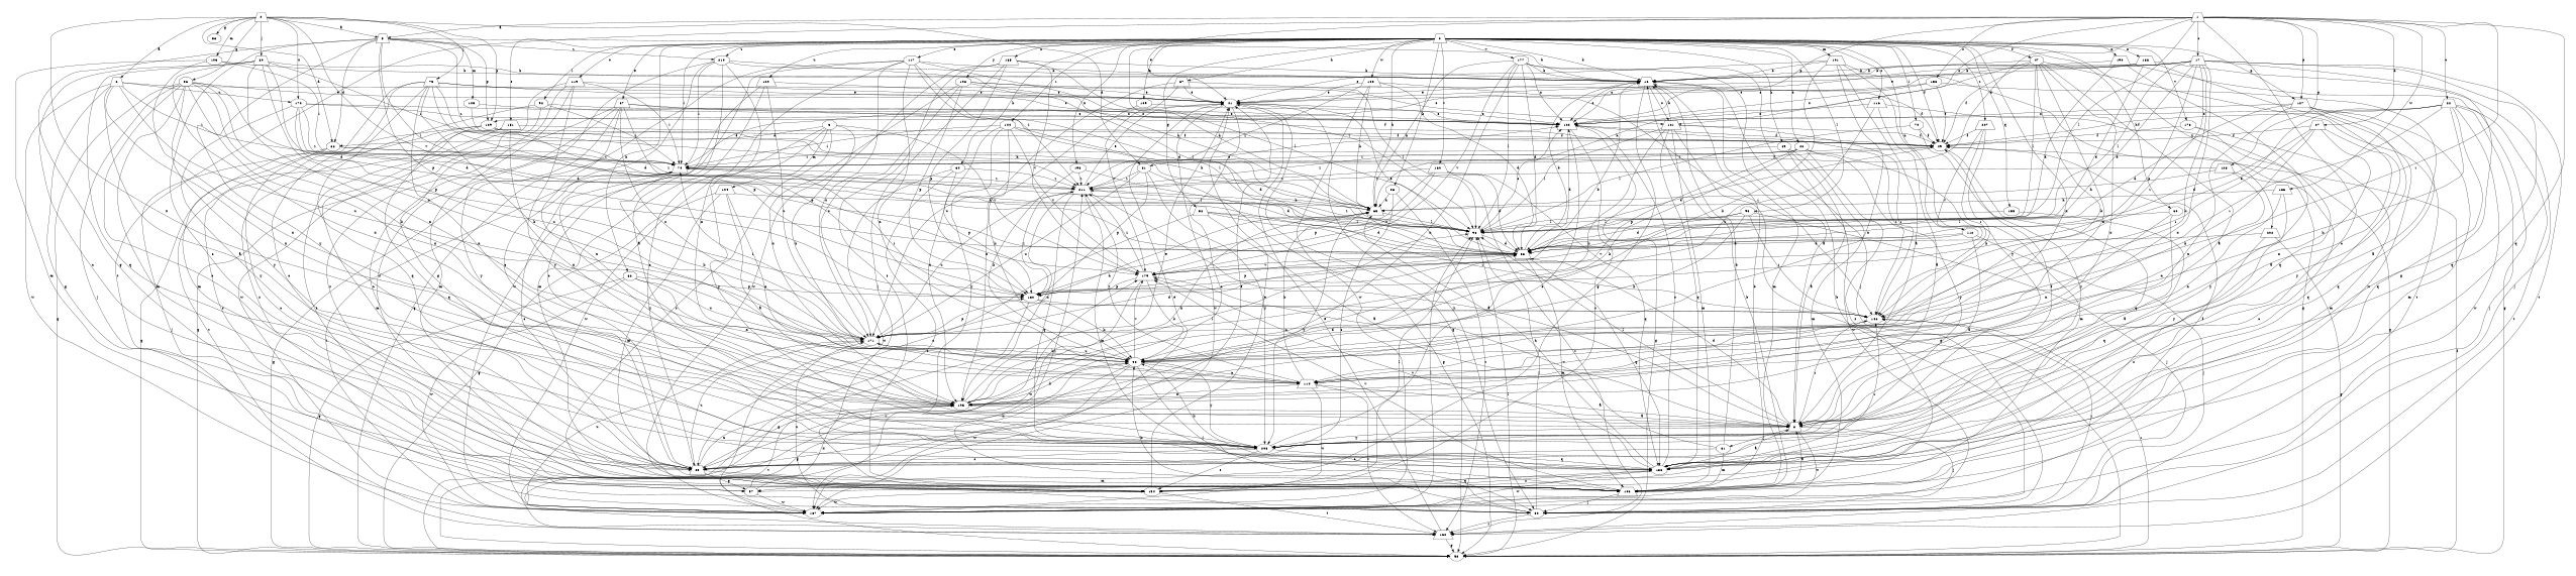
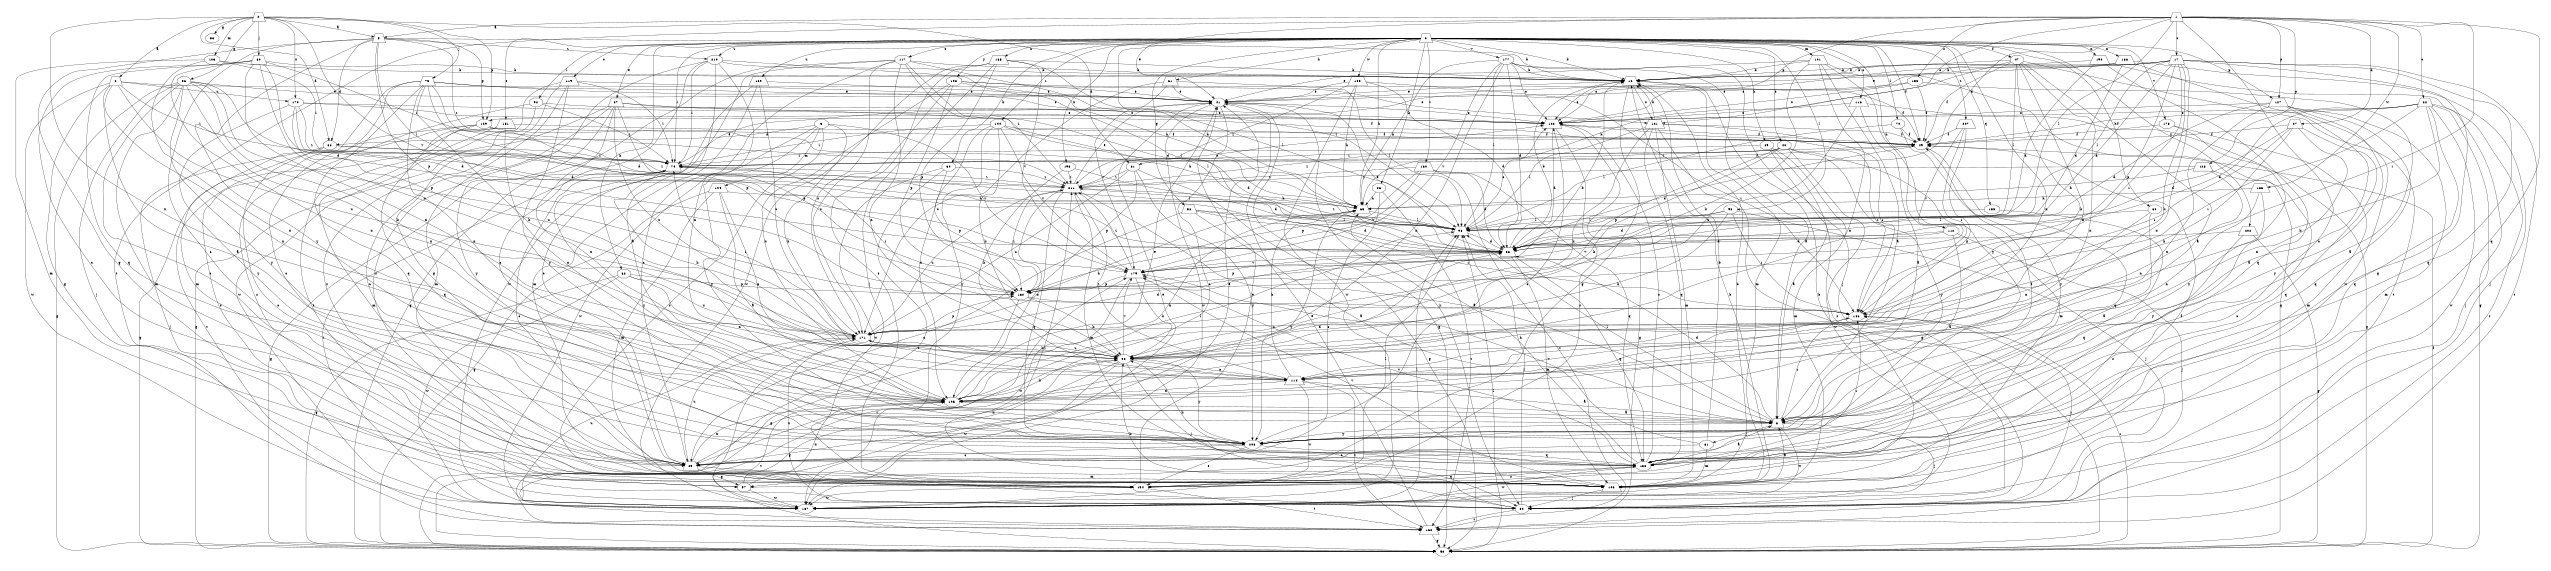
  strict digraph {
    node [shape=octagon]
    0 [shape=trapezium]
    16 [shape=trapezium]
    37 [shape=trapezium]
    40
    47
    49
    52 [shape=trapezium]
    60
-   61 [shape=trapezium label=67]
+   61 [shape=trapezium]
    62
    64
    65 [shape=trapezium]
    70
    74 [shape=trapezium]
    86
    89
    92
    93
    98 [shape=trapezium]
    101 [shape=trapezium]
-   109
    112
    114 [shape=trapezium]
    116 [shape=trapezium]
    117
    119 [shape=trapezium]
    127 [shape=trapezium]
    n28 [label=155]
    144
    151 [shape=trapezium]
    160 [shape=trapezium]
    165 [shape=trapezium]
    169 [shape=trapezium]
    173
    177
    185 [shape=trapezium]
    188 [shape=trapezium]
    190 [shape=trapezium]
    193
    198
    202 [shape=trapezium]
    207 [shape=trapezium]
    210
    41
    121 [shape=trapezium]
    57
    106 [shape=trapezium]
    122 [shape=trapezium]
    25 [shape=trapezium]
    195
    203
    130
    171
    58
    90
    154
    211 [shape=trapezium]
    162 [shape=trapezium]
    8 [shape=trapezium]
    138
    33 [shape=trapezium]
    146
    179 [shape=trapezium]
    187
    82
    153
    1 [shape=trapezium]
    5 [shape=trapezium]
    17 [shape=trapezium]
    22 [shape=trapezium]
    27 [shape=trapezium]
    31
    128 [shape=trapezium]
    129
    186 [shape=trapezium]
    32
-   105
    2 [shape=trapezium]
    6 [shape=trapezium]
    53
    56
    75 [shape=trapezium]
    80 [shape=trapezium]
    103
    170
    3
    104 [shape=trapezium]
    81
    0 -> 16 [label=b]
    0 -> 37 [label=e]
    0 -> 40 [label=e]
    0 -> 47 [label=f]
    0 -> 49 [label=f]
    0 -> 52 [label=g]
    0 -> 60 [label=h]
    0 -> 61 [label=h]
    0 -> 62 [label=h]
    0 -> 64 [label=h]
    0 -> 65 [label=h]
    0 -> 70 [label=i]
    0 -> 74 [label=i]
    0 -> 86 [label=k]
    0 -> 89 [label=k]
    0 -> 92 [label=l]
    0 -> 93 [label=l]
    0 -> 98 [label=l]
    0 -> 101 [label=m]
-   0 -> 109 [label=n]
    0 -> 112 [label=n]
    0 -> 114 [label=n]
    0 -> 116 [label=o]
    0 -> 117 [label=o]
    0 -> 119 [label=o]
    0 -> 127 [label=p]
    0 -> n28 [label=q]
    0 -> 144 [label=r]
    0 -> 151 [label=s]
    0 -> 160 [label=t]
    0 -> 165 [label=u]
    0 -> 169 [label=u]
    0 -> 173 [label=v]
    0 -> 177 [label=v]
    0 -> 185 [label=w]
    0 -> 188 [label=x]
    0 -> 190 [label=x]
    0 -> 193 [label=x]
    0 -> 198 [label=y]
    0 -> 202 [label=y]
    0 -> 207 [label=z]
    0 -> 210 [label=z]
    16 -> 41 [label=e]
    16 -> 121 [label=o]
    16 -> 57 [label=g]
    16 -> 106 [label=m]
    16 -> 122 [label=o]
    37 -> 98 [label=l]
    37 -> 122 [label=o]
    37 -> 25 [label=c]
    37 -> 195 [label=x]
    37 -> 203 [label=y]
    37 -> 130 [label=p]
    37 -> 171 [label=u]
    37 -> 58 [label=g]
    40 -> 74 [label=i]
    40 -> 106 [label=m]
    40 -> 203 [label=y]
    40 -> 130 [label=p]
    40 -> 90 [label=k]
    40 -> 154 [label=s]
    40 -> 211 [label=z]
    47 -> 16 [label=b]
    47 -> 49 [label=f]
    47 -> 65 [label=h]
    47 -> 98 [label=l]
    47 -> 114 [label=n]
    47 -> 195 [label=x]
    47 -> 90 [label=k]
    47 -> 162 [label=t]
    47 -> 8 [label=a]
    49 -> 74 [label=i]
    49 -> 138 [label=q]
    49 -> 33 [label=d]
    52 -> 98 [label=l]
    52 -> 25 [label=c]
    52 -> 8 [label=a]
    52 -> 33 [label=d]
    52 -> 146 [label=r]
    60 -> 98 [label=l]
    60 -> 114 [label=n]
    60 -> 8 [label=a]
    61 -> 98 [label=l]
    61 -> 41 [label=e]
    61 -> 171 [label=u]
    61 -> 179 [label=v]
    62 -> 114 [label=n]
    62 -> 130 [label=p]
    62 -> 171 [label=u]
    62 -> 58 [label=g]
    62 -> 187 [label=w]
    64 -> 130 [label=p]
    64 -> 211 [label=z]
    64 -> 162 [label=t]
    64 -> 187 [label=w]
    65 -> 98 [label=l]
    65 -> 203 [label=y]
    70 -> 49 [label=f]
    70 -> 98 [label=l]
    70 -> 203 [label=y]
    74 -> 49 [label=f]
    74 -> 98 [label=l]
    74 -> 41 [label=e]
    74 -> 25 [label=c]
    74 -> 203 [label=y]
    74 -> 58 [label=g]
    74 -> 90 [label=k]
    74 -> 211 [label=z]
    86 -> 65 [label=h]
    86 -> 25 [label=c]
    86 -> 162 [label=t]
    89 -> 74 [label=i]
    89 -> 106 [label=m]
    89 -> 8 [label=a]
    89 -> 187 [label=w]
    92 -> 74 [label=i]
    92 -> 122 [label=o]
    92 -> 203 [label=g]
    92 -> 154 [label=s]
    93 -> 98 [label=l]
    93 -> 90 [label=k]
    93 -> 33 [label=d]
    93 -> 146 [label=r]
    93 -> 82 [label=j]
    98 -> 122 [label=o]
    98 -> 211 [label=z]
    98 -> 33 [label=d]
    101 -> 16 [label=b]
    101 -> 41 [label=e]
    101 -> 195 [label=x]
    101 -> 203 [label=y]
    101 -> 58 [label=g]
    101 -> 90 [label=k]
    101 -> 8 [label=a]
-   109 -> 122 [label=o]
-   109 -> 195 [label=x]
    112 -> 8 [label=a]
    112 -> 33 [label=d]
    112 -> 179 [label=v]
    112 -> 82 [label=j]
    114 -> 65 [label=h]
    114 -> 195 [label=x]
    114 -> 211 [label=z]
    114 -> 162 [label=t]
    114 -> 8 [label=a]
    114 -> 187 [label=w]
    116 -> 122 [label=o]
    116 -> 171 [label=u]
    116 -> 58 [label=g]
    116 -> 8 [label=a]
    117 -> 16 [label=b]
    117 -> 65 [label=h]
    117 -> 114 [label=n]
    117 -> 25 [label=c]
    117 -> 171 [label=u]
    117 -> 58 [label=g]
    117 -> 211 [label=z]
    117 -> 33 [label=d]
    117 -> 187 [label=w]
    119 -> 74 [label=i]
    119 -> 41 [label=e]
    119 -> 106 [label=m]
    119 -> 203 [label=y]
    119 -> 154 [label=s]
    119 -> 187 [label=w]
    127 -> 106 [label=m]
    127 -> 122 [label=o]
    127 -> 195 [label=x]
    127 -> 203 [label=y]
    127 -> 8 [label=a]
    127 -> 138 [label=q]
    127 -> 33 [label=d]
    n28 -> 98 [label=l]
    n28 -> 138 [label=q]
    144 -> 49 [label=f]
    144 -> 74 [label=i]
    144 -> 195 [label=x]
    144 -> 203 [label=y]
    144 -> 90 [label=k]
    144 -> 33 [label=d]
    144 -> 179 [label=v]
    151 -> 49 [label=f]
    151 -> 106 [label=m]
    151 -> 195 [label=x]
    151 -> 154 [label=s]
    151 -> 162 [label=t]
    160 -> 130 [label=p]
    160 -> 211 [label=z]
    160 -> 162 [label=t]
    160 -> 138 [label=q]
    160 -> 33 [label=d]
    160 -> 179 [label=v]
    165 -> 16 [label=b]
    165 -> 98 [label=l]
    165 -> 130 [label=p]
    165 -> 154 [label=s]
    165 -> 179 [label=v]
    165 -> 187 [label=w]
    165 -> 82 [label=j]
    169 -> 41 [label=e]
    169 -> 106 [label=m]
    169 -> 25 [label=c]
    169 -> 171 [label=u]
    173 -> 49 [label=f]
    173 -> 106 [label=m]
    173 -> 203 [label=y]
    177 -> 16 [label=b]
    177 -> 65 [label=h]
    177 -> 98 [label=l]
    177 -> 122 [label=o]
    177 -> 195 [label=x]
    177 -> 8 [label=a]
    177 -> 33 [label=d]
    177 -> 179 [label=v]
    177 -> 82 [label=j]
    185 -> 65 [label=h]
    185 -> 41 [label=e]
    185 -> 211 [label=z]
    185 -> 33 [label=d]
    185 -> 146 [label=r]
    185 -> 187 [label=w]
    188 -> 16 [label=b]
    188 -> 122 [label=o]
    188 -> 33 [label=d]
    188 -> 187 [label=w]
    188 -> 82 [label=j]
    190 -> 16 [label=b]
    190 -> 58 [label=g]
    190 -> 138 [label=q]
    190 -> 33 [label=d]
    193 -> 90 [label=k]
    193 -> 211 [label=z]
    193 -> 33 [label=d]
    198 -> 49 [label=f]
    198 -> 98 [label=l]
    198 -> 41 [label=e]
    198 -> 195 [label=x]
    198 -> 130 [label=p]
    198 -> 171 [label=u]
    202 -> 58 [label=g]
    202 -> 154 [label=s]
    202 -> 33 [label=d]
    207 -> 49 [label=f]
    207 -> 90 [label=k]
    207 -> 146 [label=r]
    207 -> 179 [label=v]
    210 -> 16 [label=b]
    210 -> 65 [label=h]
    210 -> 74 [label=i]
    210 -> 114 [label=n]
    210 -> 25 [label=c]
    210 -> 154 [label=s]
    210 -> 8 [label=a]
    41 -> 122 [label=o]
    41 -> 25 [label=c]
    41 -> 58 [label=g]
    41 -> 187 [label=w]
    41 -> 82 [label=j]
    121 -> 16 [label=b]
    121 -> 49 [label=f]
    121 -> 98 [label=l]
    121 -> 106 [label=m]
    121 -> 58 [label=g]
    121 -> 90 [label=k]
    121 -> 138 [label=q]
    121 -> 146 [label=r]
    57 -> 41 [label=e]
    57 -> 195 [label=x]
    57 -> 187 [label=w]
    106 -> 16 [label=b]
    106 -> 49 [label=f]
    106 -> 8 [label=a]
    106 -> 179 [label=v]
    106 -> 82 [label=j]
    122 -> 49 [label=f]
    122 -> 58 [label=g]
    122 -> 154 [label=s]
    122 -> 33 [label=d]
    122 -> 146 [label=r]
    25 -> 41 [label=e]
    25 -> 57 [label=g]
    25 -> 106 [label=m]
    25 -> 195 [label=x]
    25 -> 171 [label=u]
    25 -> 90 [label=k]
    195 -> 65 [label=h]
    195 -> 98 [label=l]
    195 -> 41 [label=e]
    195 -> 90 [label=k]
    195 -> 162 [label=t]
    195 -> 8 [label=a]
    195 -> 33 [label=d]
    203 -> 122 [label=o]
    203 -> 25 [label=c]
    203 -> 154 [label=s]
    203 -> 138 [label=q]
    130 -> 16 [label=b]
    130 -> 58 [label=g]
    130 -> 90 [label=k]
    130 -> 211 [label=z]
    130 -> 146 [label=r]
    171 -> 65 [label=h]
    171 -> 74 [label=i]
    171 -> 130 [label=p]
    171 -> 90 [label=k]
    171 -> 33 [label=d]
    58 -> 49 [label=f]
    58 -> 98 [label=l]
    58 -> 146 [label=r]
    58 -> 179 [label=v]
    90 -> 114 [label=n]
    90 -> 203 [label=y]
    90 -> 171 [label=u]
    90 -> 58 [label=g]
    90 -> 179 [label=v]
    90 -> 187 [label=w]
    90 -> 82 [label=j]
    154 -> 98 [label=l]
    154 -> 41 [label=e]
    154 -> 162 [label=t]
    154 -> 138 [label=q]
    154 -> 187 [label=w]
    211 -> 65 [label=h]
    211 -> 41 [label=e]
    211 -> 106 [label=m]
    211 -> 122 [label=o]
    211 -> 195 [label=x]
    211 -> 171 [label=u]
    211 -> 8 [label=a]
    211 -> 138 [label=q]
    162 -> 41 [label=e]
    162 -> 58 [label=g]
    8 -> 49 [label=f]
    8 -> 98 [label=l]
    8 -> 203 [label=y]
    8 -> 33 [label=d]
    8 -> 146 [label=r]
    8 -> 187 [label=w]
    8 -> 82 [label=j]
    8 -> 81 [label=j]
    138 -> 65 [label=h]
    138 -> 122 [label=o]
    138 -> 90 [label=k]
    138 -> 154 [label=s]
    138 -> 8 [label=a]
    138 -> 146 [label=r]
    138 -> 179 [label=v]
    138 -> 187 [label=w]
    33 -> 16 [label=b]
    33 -> 41 [label=e]
    33 -> 106 [label=m]
    33 -> 130 [label=p]
    33 -> 138 [label=q]
    33 -> 179 [label=v]
    146 -> 74 [label=i]
    146 -> 171 [label=u]
    179 -> 130 [label=p]
    179 -> 90 [label=k]
    179 -> 211 [label=z]
    179 -> 187 [label=w]
    187 -> 16 [label=b]
    187 -> 74 [label=i]
    187 -> 98 [label=l]
    187 -> 171 [label=u]
    82 -> 16 [label=b]
    82 -> 98 [label=l]
    82 -> 171 [label=u]
    82 -> 90 [label=k]
    82 -> 211 [label=z]
    82 -> 162 [label=t]
    82 -> 146 [label=r]
    153 -> 49 [label=f]
    153 -> 41 [label=e]
    153 -> 122 [label=o]
    153 -> 8 [label=a]
    1 -> 98 [label=l]
    1 -> 127 [label=p]
    1 -> 41 [label=e]
    1 -> 121 [label=o]
    1 -> 25 [label=c]
    1 -> 162 [label=t]
    1 -> 138 [label=q]
    1 -> 146 [label=r]
    1 -> 153 [label=s]
    1 -> 5 [label=a]
    1 -> 17 [label=c]
    1 -> 22 [label=c]
    1 -> 27 [label=d]
    1 -> 31 [label=d]
    1 -> 128 [label=p]
    1 -> 129 [label=p]
    1 -> 186 [label=w]
    5 -> 16 [label=b]
    5 -> 98 [label=l]
    5 -> 210 [label=z]
    5 -> 57 [label=g]
    5 -> 25 [label=c]
    5 -> 203 [label=y]
    5 -> 130 [label=p]
    5 -> 211 [label=z]
    5 -> 129 [label=p]
    5 -> 32 [label=d]
-   5 -> 105 [label=m]
    17 -> 16 [label=b]
    17 -> 98 [label=l]
    17 -> 41 [label=e]
    17 -> 57 [label=g]
    17 -> 122 [label=o]
    17 -> 195 [label=x]
    17 -> 130 [label=p]
    17 -> 90 [label=k]
    17 -> 162 [label=t]
    17 -> 138 [label=q]
    17 -> 33 [label=d]
    17 -> 146 [label=r]
    22 -> 49 [label=f]
    22 -> 122 [label=o]
    22 -> 90 [label=k]
    22 -> 162 [label=t]
    22 -> 138 [label=q]
    22 -> 33 [label=d]
    22 -> 146 [label=r]
    22 -> 187 [label=w]
    22 -> 82 [label=j]
    27 -> 49 [label=f]
    27 -> 114 [label=n]
    27 -> 90 [label=k]
    27 -> 138 [label=q]
    27 -> 33 [label=d]
    27 -> 146 [label=r]
    31 -> 203 [label=y]
    31 -> 130 [label=p]
    31 -> 171 [label=u]
    31 -> 58 [label=g]
    31 -> 211 [label=z]
    128 -> 65 [label=h]
    128 -> 114 [label=n]
    128 -> 25 [label=c]
    128 -> 211 [label=z]
    129 -> 49 [label=f]
    129 -> 65 [label=h]
    129 -> 58 [label=g]
    129 -> 154 [label=s]
    129 -> 138 [label=q]
    186 -> 65 [label=h]
    186 -> 114 [label=n]
    186 -> 203 [label=y]
    32 -> 74 [label=i]
    32 -> 25 [label=c]
    32 -> 211 [label=z]
    32 -> 82 [label=j]
-   105 -> 65 [label=h]
-   105 -> 122 [label=o]
    2 -> 195 [label=x]
    2 -> 179 [label=v]
    2 -> 5 [label=a]
    2 -> 31 [label=d]
    2 -> 129 [label=p]
    2 -> 32 [label=d]
    2 -> 6 [label=a]
    2 -> 53 [label=g]
    2 -> 56 [label=g]
    2 -> 75 [label=j]
    2 -> 80 [label=j]
    2 -> 103 [label=m]
    2 -> 170 [label=u]
    6 -> 74 [label=i]
    6 -> 121 [label=o]
    6 -> 57 [label=g]
    6 -> 195 [label=x]
    6 -> 171 [label=u]
    6 -> 8 [label=a]
    6 -> 187 [label=w]
    6 -> 170 [label=u]
    56 -> 41 [label=e]
    56 -> 106 [label=m]
    56 -> 25 [label=c]
    56 -> 195 [label=x]
    56 -> 203 [label=y]
    56 -> 130 [label=p]
    56 -> 58 [label=g]
    56 -> 90 [label=k]
    56 -> 33 [label=d]
    56 -> 82 [label=j]
    75 -> 41 [label=e]
    75 -> 106 [label=m]
    75 -> 122 [label=o]
    75 -> 25 [label=c]
    75 -> 195 [label=x]
    75 -> 130 [label=p]
    75 -> 90 [label=k]
    75 -> 138 [label=q]
    75 -> 33 [label=d]
    80 -> 16 [label=b]
    80 -> 74 [label=i]
    80 -> 114 [label=n]
    80 -> 25 [label=c]
    80 -> 195 [label=x]
    80 -> 171 [label=u]
    80 -> 138 [label=q]
    80 -> 33 [label=d]
    103 -> 16 [label=b]
    103 -> 74 [label=i]
    103 -> 106 [label=m]
    103 -> 195 [label=x]
    170 -> 49 [label=f]
    170 -> 122 [label=o]
    170 -> 203 [label=y]
    170 -> 171 [label=u]
    170 -> 211 [label=z]
    170 -> 33 [label=d]
    3 -> 203 [label=y]
    3 -> 90 [label=k]
    3 -> 154 [label=s]
    3 -> 179 [label=v]
    3 -> 187 [label=w]
    3 -> 32 [label=d]
    3 -> 104 [label=m]
    104 -> 65 [label=h]
    104 -> 114 [label=n]
    104 -> 106 [label=m]
    104 -> 58 [label=g]
    104 -> 8 [label=a]
    81 -> 16 [label=b]
    81 -> 106 [label=m]
    81 -> 25 [label=c]
    81 -> 179 [label=v]
  }
